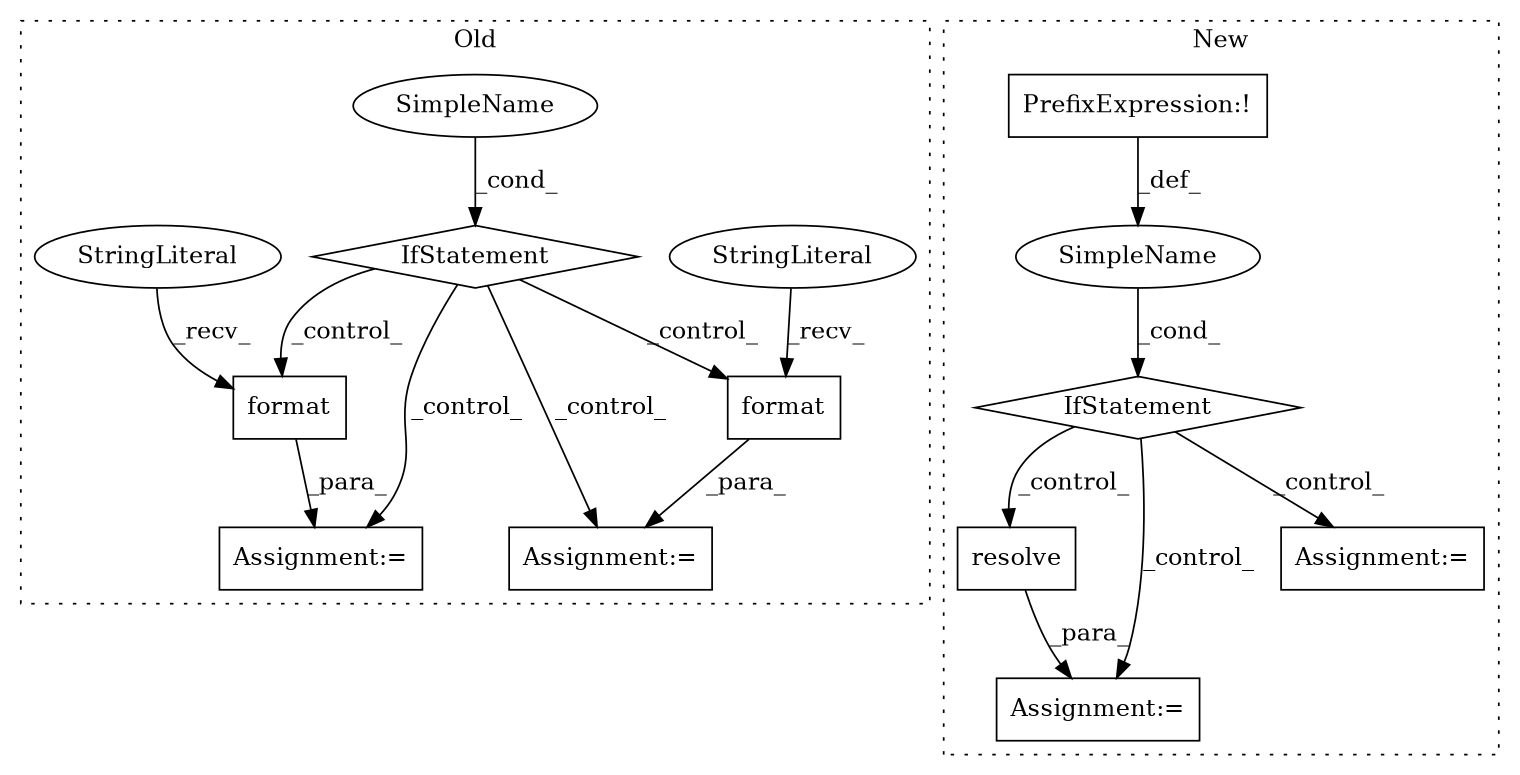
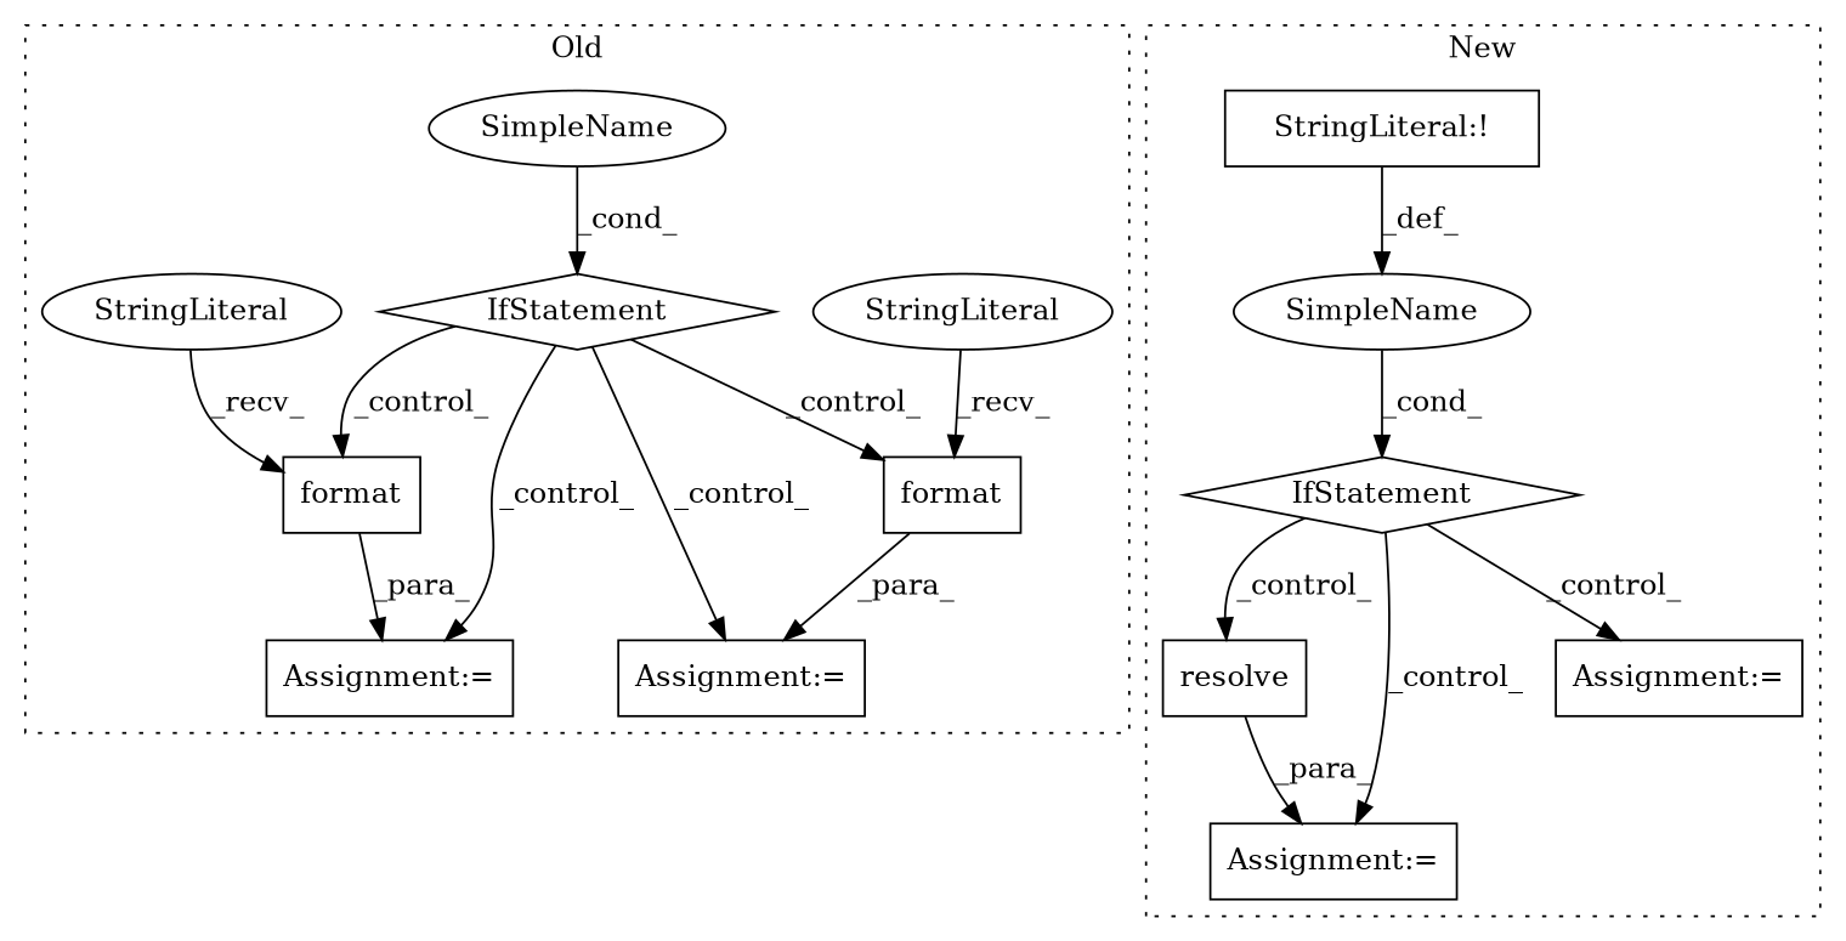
  digraph {
    node [a=7 l=1 shape=box]
    n1 [a=32 l="7,1" label=format s="6466,6486"]
    n2 [a=45 l=13 label=StringLiteral s=6452 shape=ellipse]
    n3 [a=25 l="4,2" label=IfStatement s="6255,6281" shape=diamond]
    n4 [a=42 label=SimpleName shape=ellipse l=""]
    n5 [label="Assignment:=" s=6507]
    n6 [a=32 l="7,1" label=format s="6516,6536"]
    n7 [a=45 l=7 label=StringLiteral s=6508 shape=ellipse]
    n8 [label="Assignment:=" s=6451]
    n9 [a=32 l=9 label=resolve s=6747]
    n10 [label="Assignment:=" s=6703]
    n11 [a=25 l="4,2" label=IfStatement s="6540,6610" shape=diamond]
-   n12 [a=38 label="PrefixExpression:!" s=6579]
+   n12 [a=38 label="StringLiteral:!" s=6579]
    n13 [a=42 label=SimpleName shape=ellipse l=""]
    n14 [label="Assignment:=" s=6778]
    subgraph cluster_1 {
      label=Old
      style=dotted
      n1
      n2
      n3
      n4
      n5
      n6
      n7
      n8
    }
    subgraph cluster_2 {
      label=New
      style=dotted
      n9
      n10
      n11
      n12
      n13
      n14
    }
    n1 -> n8 [label=_para_]
    n2 -> n1 [label=_recv_]
    n3 -> n1 [label=_control_]
    n3 -> n5 [label=_control_]
    n3 -> n6 [label=_control_]
    n3 -> n8 [label=_control_]
    n4 -> n3 [label=_cond_]
    n6 -> n5 [label=_para_]
    n7 -> n6 [label=_recv_]
    n9 -> n10 [label=_para_]
    n11 -> n9 [label=_control_]
    n11 -> n10 [label=_control_]
    n11 -> n14 [label=_control_]
    n12 -> n13 [label=_def_]
    n13 -> n11 [label=_cond_]
  }
